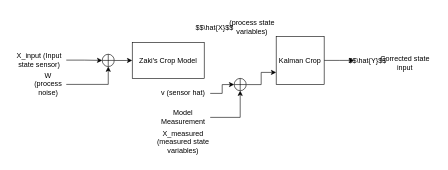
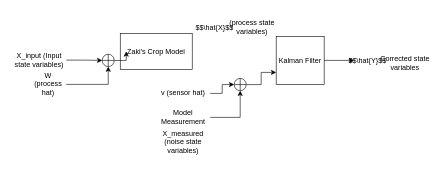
  <mxCell id="0" />
  <mxCell id="1" parent="0" />
- <mxCell id="2" value="Zaki's Crop Model" style="rounded=0;whiteSpace=wrap;html=1;" vertex="1" parent="1"><mxGeometry x="220" y="70" width="120" height="60" as="geometry" /></mxCell>
+ <mxCell id="2" value="Zaki's Crop Model" style="rounded=0;whiteSpace=wrap;html=1;" vertex="1" parent="1"><mxGeometry x="200" y="55" width="120" height="60" as="geometry" /></mxCell>
  <mxCell id="3" style="edgeStyle=orthogonalEdgeStyle;rounded=0;orthogonalLoop=1;jettySize=auto;html=1;" edge="1" parent="1" source="4"><mxGeometry relative="1" as="geometry"><mxPoint x="590" y="100" as="targetPoint" /></mxGeometry></mxCell>
- <mxCell id="4" value="Kalman Crop" style="whiteSpace=wrap;html=1;aspect=fixed;" vertex="1" parent="1"><mxGeometry x="460" y="60" width="80" height="80" as="geometry" /></mxCell>
+ <mxCell id="4" value="Kalman Filter" style="whiteSpace=wrap;html=1;aspect=fixed;" vertex="1" parent="1"><mxGeometry x="460" y="60" width="80" height="80" as="geometry" /></mxCell>
  <mxCell id="5" value="" style="endArrow=classic;html=1;rounded=0;" edge="1" parent="1" target="7"><mxGeometry width="50" height="50" relative="1" as="geometry"><mxPoint x="110" y="99.5" as="sourcePoint" /><mxPoint x="170" y="99.5" as="targetPoint" /><Array as="points"><mxPoint x="140" y="99.5" /></Array></mxGeometry></mxCell>
  <mxCell id="6" value="" style="edgeStyle=orthogonalEdgeStyle;rounded=0;orthogonalLoop=1;jettySize=auto;html=1;" edge="1" parent="1" source="7" target="2"><mxGeometry relative="1" as="geometry" /></mxCell>
  <mxCell id="7" value="" style="shape=orEllipse;perimeter=ellipsePerimeter;whiteSpace=wrap;html=1;backgroundOutline=1;" vertex="1" parent="1"><mxGeometry x="170" y="89.75" width="20" height="20.5" as="geometry" /></mxCell>
  <mxCell id="8" value="" style="endArrow=classic;html=1;rounded=0;entryX=0.5;entryY=1;entryDx=0;entryDy=0;" edge="1" parent="1" target="7"><mxGeometry width="50" height="50" relative="1" as="geometry"><mxPoint x="110" y="140" as="sourcePoint" /><mxPoint x="170" y="140" as="targetPoint" /><Array as="points"><mxPoint x="180" y="140" /></Array></mxGeometry></mxCell>
- <mxCell id="9" value="X_input (Input state sensor)" style="text;html=1;strokeColor=none;fillColor=none;align=center;verticalAlign=middle;whiteSpace=wrap;rounded=0;" vertex="1" parent="1"><mxGeometry x="20" y="85" width="90" height="30" as="geometry" /></mxCell>
- <mxCell id="10" value="W (process noise)" style="text;html=1;strokeColor=none;fillColor=none;align=center;verticalAlign=middle;whiteSpace=wrap;rounded=0;" vertex="1" parent="1"><mxGeometry x="50" y="115" width="60" height="50" as="geometry" /></mxCell>
+ <mxCell id="9" value="X_input (Input state variables)" style="text;html=1;strokeColor=none;fillColor=none;align=center;verticalAlign=middle;whiteSpace=wrap;rounded=0;" vertex="1" parent="1"><mxGeometry x="20" y="85" width="90" height="30" as="geometry" /></mxCell>
+ <mxCell id="10" value="W (process hat)" style="text;html=1;strokeColor=none;fillColor=none;align=center;verticalAlign=middle;whiteSpace=wrap;rounded=0;" vertex="1" parent="1"><mxGeometry x="50" y="115" width="60" height="50" as="geometry" /></mxCell>
  <mxCell id="11" style="edgeStyle=orthogonalEdgeStyle;rounded=0;orthogonalLoop=1;jettySize=auto;html=1;entryX=0;entryY=0.75;entryDx=0;entryDy=0;" edge="1" parent="1" source="12" target="4"><mxGeometry relative="1" as="geometry" /></mxCell>
  <mxCell id="12" value="" style="shape=orEllipse;perimeter=ellipsePerimeter;whiteSpace=wrap;html=1;backgroundOutline=1;" vertex="1" parent="1"><mxGeometry x="390" y="130" width="20" height="20.5" as="geometry" /></mxCell>
  <mxCell id="13" style="edgeStyle=orthogonalEdgeStyle;rounded=0;orthogonalLoop=1;jettySize=auto;html=1;entryX=0.5;entryY=1;entryDx=0;entryDy=0;" edge="1" parent="1" source="14" target="12"><mxGeometry relative="1" as="geometry" /></mxCell>
  <mxCell id="14" value="Model Measurement" style="text;html=1;strokeColor=none;fillColor=none;align=center;verticalAlign=middle;whiteSpace=wrap;rounded=0;" vertex="1" parent="1"><mxGeometry x="260" y="170" width="90" height="50" as="geometry" /></mxCell>
  <mxCell id="15" style="edgeStyle=orthogonalEdgeStyle;rounded=0;orthogonalLoop=1;jettySize=auto;html=1;entryX=0;entryY=0.5;entryDx=0;entryDy=0;" edge="1" parent="1" source="16" target="12"><mxGeometry relative="1" as="geometry" /></mxCell>
  <mxCell id="16" value="v (sensor hat)" style="text;html=1;strokeColor=none;fillColor=none;align=center;verticalAlign=middle;whiteSpace=wrap;rounded=0;" vertex="1" parent="1"><mxGeometry x="260" y="130" width="90" height="50" as="geometry" /></mxCell>
  <mxCell id="17" value="$$\hat{X}$$&lt;br&gt;" style="text;html=1;strokeColor=none;fillColor=none;align=center;verticalAlign=middle;whiteSpace=wrap;rounded=0;" vertex="1" parent="1"><mxGeometry x="345" y="30" width="25" height="30" as="geometry" /></mxCell>
  <mxCell id="18" value="(process state variables)" style="text;html=1;strokeColor=none;fillColor=none;align=center;verticalAlign=middle;whiteSpace=wrap;rounded=0;" vertex="1" parent="1"><mxGeometry x="370" y="20" width="100" height="50" as="geometry" /></mxCell>
- <mxCell id="19" value="X_measured (measured state variables)" style="text;html=1;strokeColor=none;fillColor=none;align=center;verticalAlign=middle;whiteSpace=wrap;rounded=0;" vertex="1" parent="1"><mxGeometry x="260" y="211" width="90" height="50" as="geometry" /></mxCell>
+ <mxCell id="19" value="X_measured (noise state variables)" style="text;html=1;strokeColor=none;fillColor=none;align=center;verticalAlign=middle;whiteSpace=wrap;rounded=0;" vertex="1" parent="1"><mxGeometry x="260" y="211" width="90" height="50" as="geometry" /></mxCell>
  <mxCell id="20" value="$$\hat{Y}$$" style="text;html=1;strokeColor=none;fillColor=none;align=center;verticalAlign=middle;whiteSpace=wrap;rounded=0;" vertex="1" parent="1"><mxGeometry x="600" y="85" width="25" height="30" as="geometry" /></mxCell>
- <mxCell id="21" value="Corrected state input" style="text;html=1;strokeColor=none;fillColor=none;align=center;verticalAlign=middle;whiteSpace=wrap;rounded=0;" vertex="1" parent="1"><mxGeometry x="625" y="80" width="100" height="50" as="geometry" /></mxCell>
+ <mxCell id="21" value="Corrected state variables" style="text;html=1;strokeColor=none;fillColor=none;align=center;verticalAlign=middle;whiteSpace=wrap;rounded=0;" vertex="1" parent="1"><mxGeometry x="625" y="80" width="100" height="50" as="geometry" /></mxCell>
